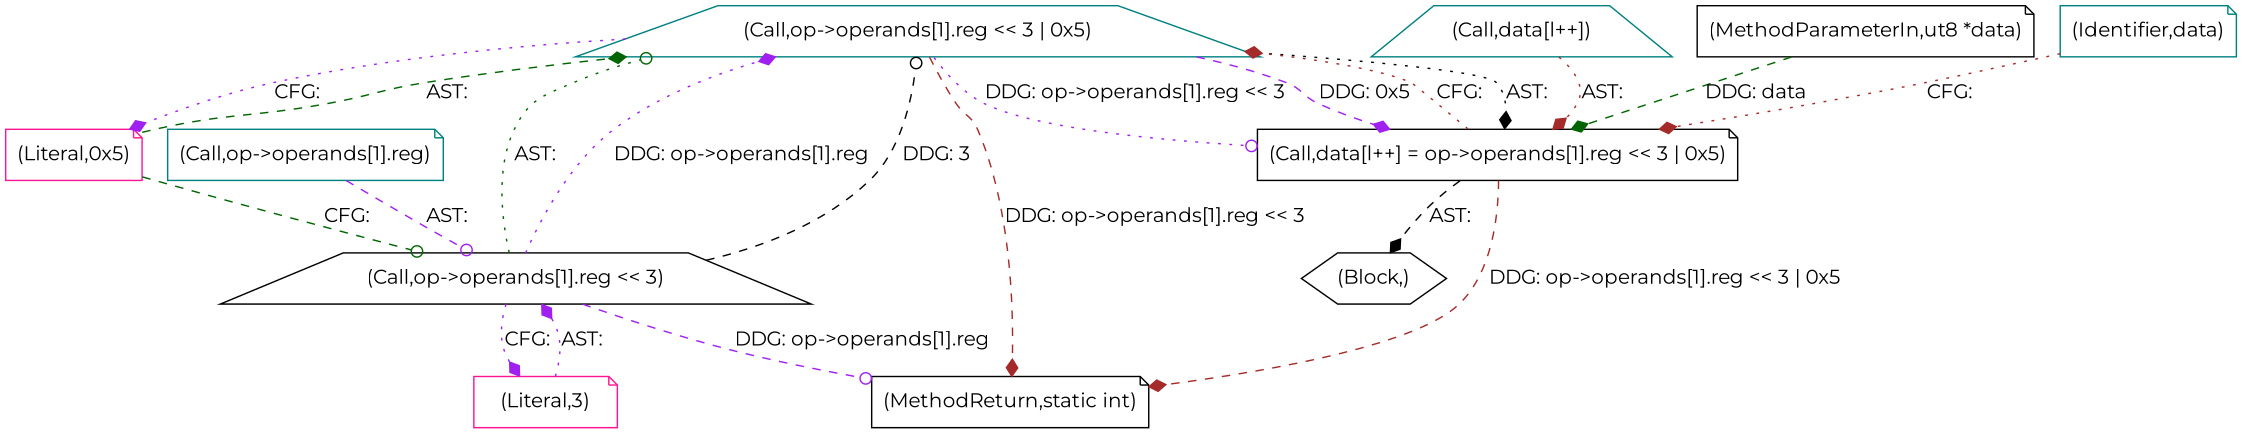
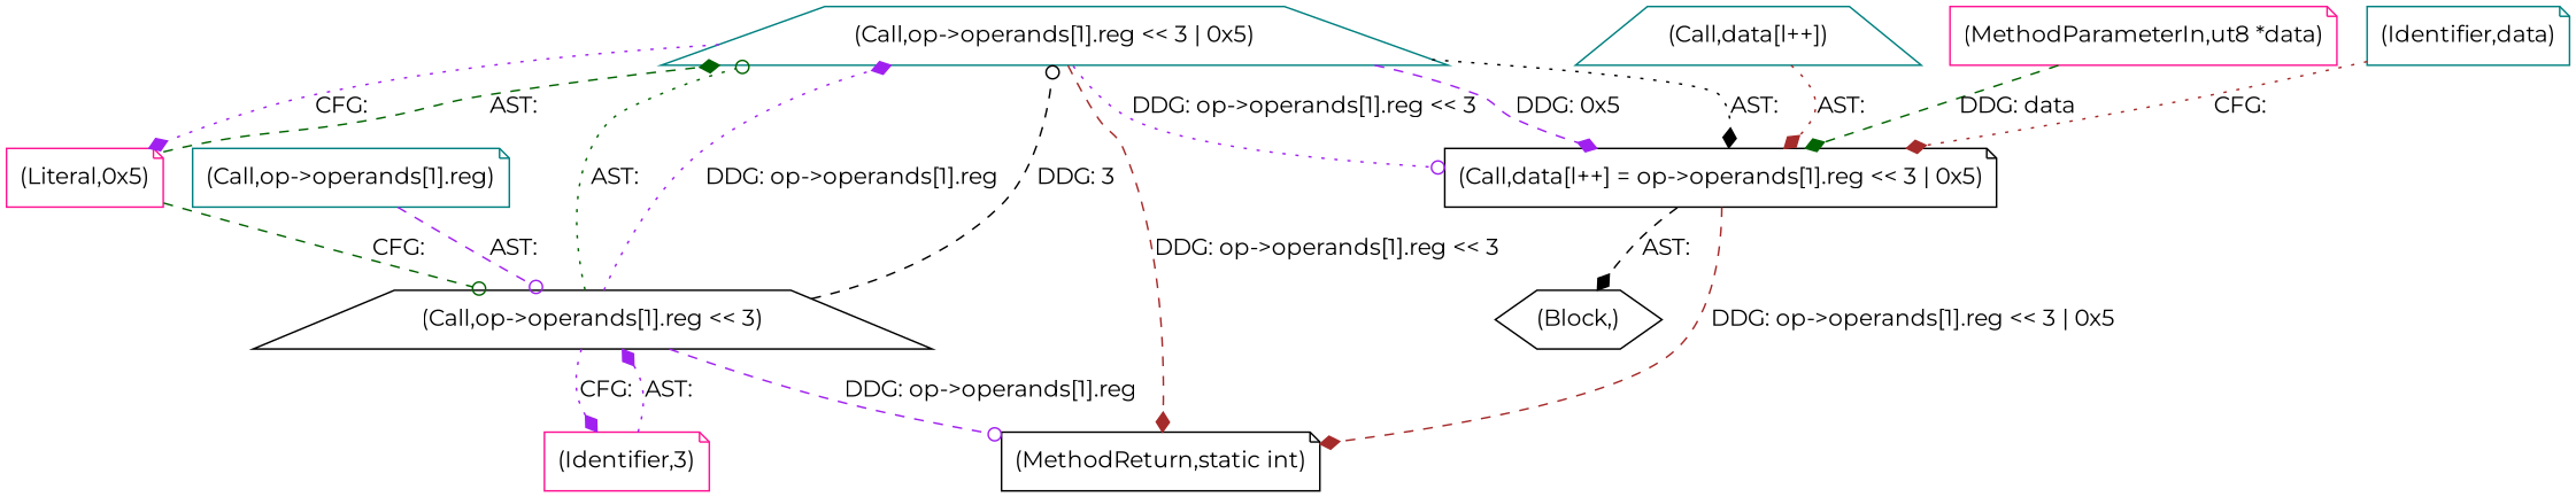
  digraph {
    fontname=Montserrat
    node [color=teal fontname=Montserrat shape=note]
    edge [arrowhead=diamond color=purple fontname=Montserrat style=dotted]
    n1 [label="(Call,op->operands[1].reg << 3 | 0x5)" shape=trapezium]
    n2 [color=black label="(Call,data[l++] = op->operands[1].reg << 3 | 0x5)"]
    n3 [color=black label="(MethodReturn,static int)"]
    n4 [color=deeppink label="(Literal,0x5)"]
    n5 [color=black label="(Block,)" shape=hexagon]
    n6 [color=black label="(Call,op->operands[1].reg << 3)" shape=trapezium]
-   n7 [color=deeppink label="(Literal,3)"]
+   n7 [color=deeppink label="(Identifier,3)"]
    n8 [label="(Call,data[l++])" shape=trapezium]
-   n9 [color=black label="(MethodParameterIn,ut8 *data)"]
+   n9 [color=deeppink label="(MethodParameterIn,ut8 *data)"]
    n10 [label="(Identifier,data)"]
    n11 [label="(Call,op->operands[1].reg)"]
    n1 -> n2 [color=black label="AST: "]
    n1 -> n2 [arrowhead=odot label="DDG: op->operands[1].reg << 3"]
    n1 -> n2 [label="DDG: 0x5" style=dashed]
    n1 -> n3 [color=brown label="DDG: op->operands[1].reg << 3" style=dashed]
    n1 -> n4 [label="CFG: "]
-   n2 -> n1 [color=brown label="CFG: "]
    n2 -> n3 [color=brown label="DDG: op->operands[1].reg << 3 | 0x5" style=dashed]
    n2 -> n5 [color=black label="AST: " style=dashed]
    n4 -> n1 [color=darkgreen label="AST: " style=dashed]
    n4 -> n6 [arrowhead=odot color=darkgreen label="CFG: " style=dashed]
    n6 -> n1 [arrowhead=odot color=darkgreen label="AST: "]
    n6 -> n1 [label="DDG: op->operands[1].reg"]
    n6 -> n1 [arrowhead=odot color=black label="DDG: 3" style=dashed]
    n6 -> n3 [arrowhead=odot label="DDG: op->operands[1].reg" style=dashed]
    n6 -> n7 [label="CFG: "]
    n7 -> n6 [label="AST: "]
    n8 -> n2 [color=brown label="AST: "]
    n9 -> n2 [color=darkgreen label="DDG: data" style=dashed]
    n10 -> n2 [color=brown label="CFG: "]
    n11 -> n6 [arrowhead=odot label="AST: " style=dashed]
  }
